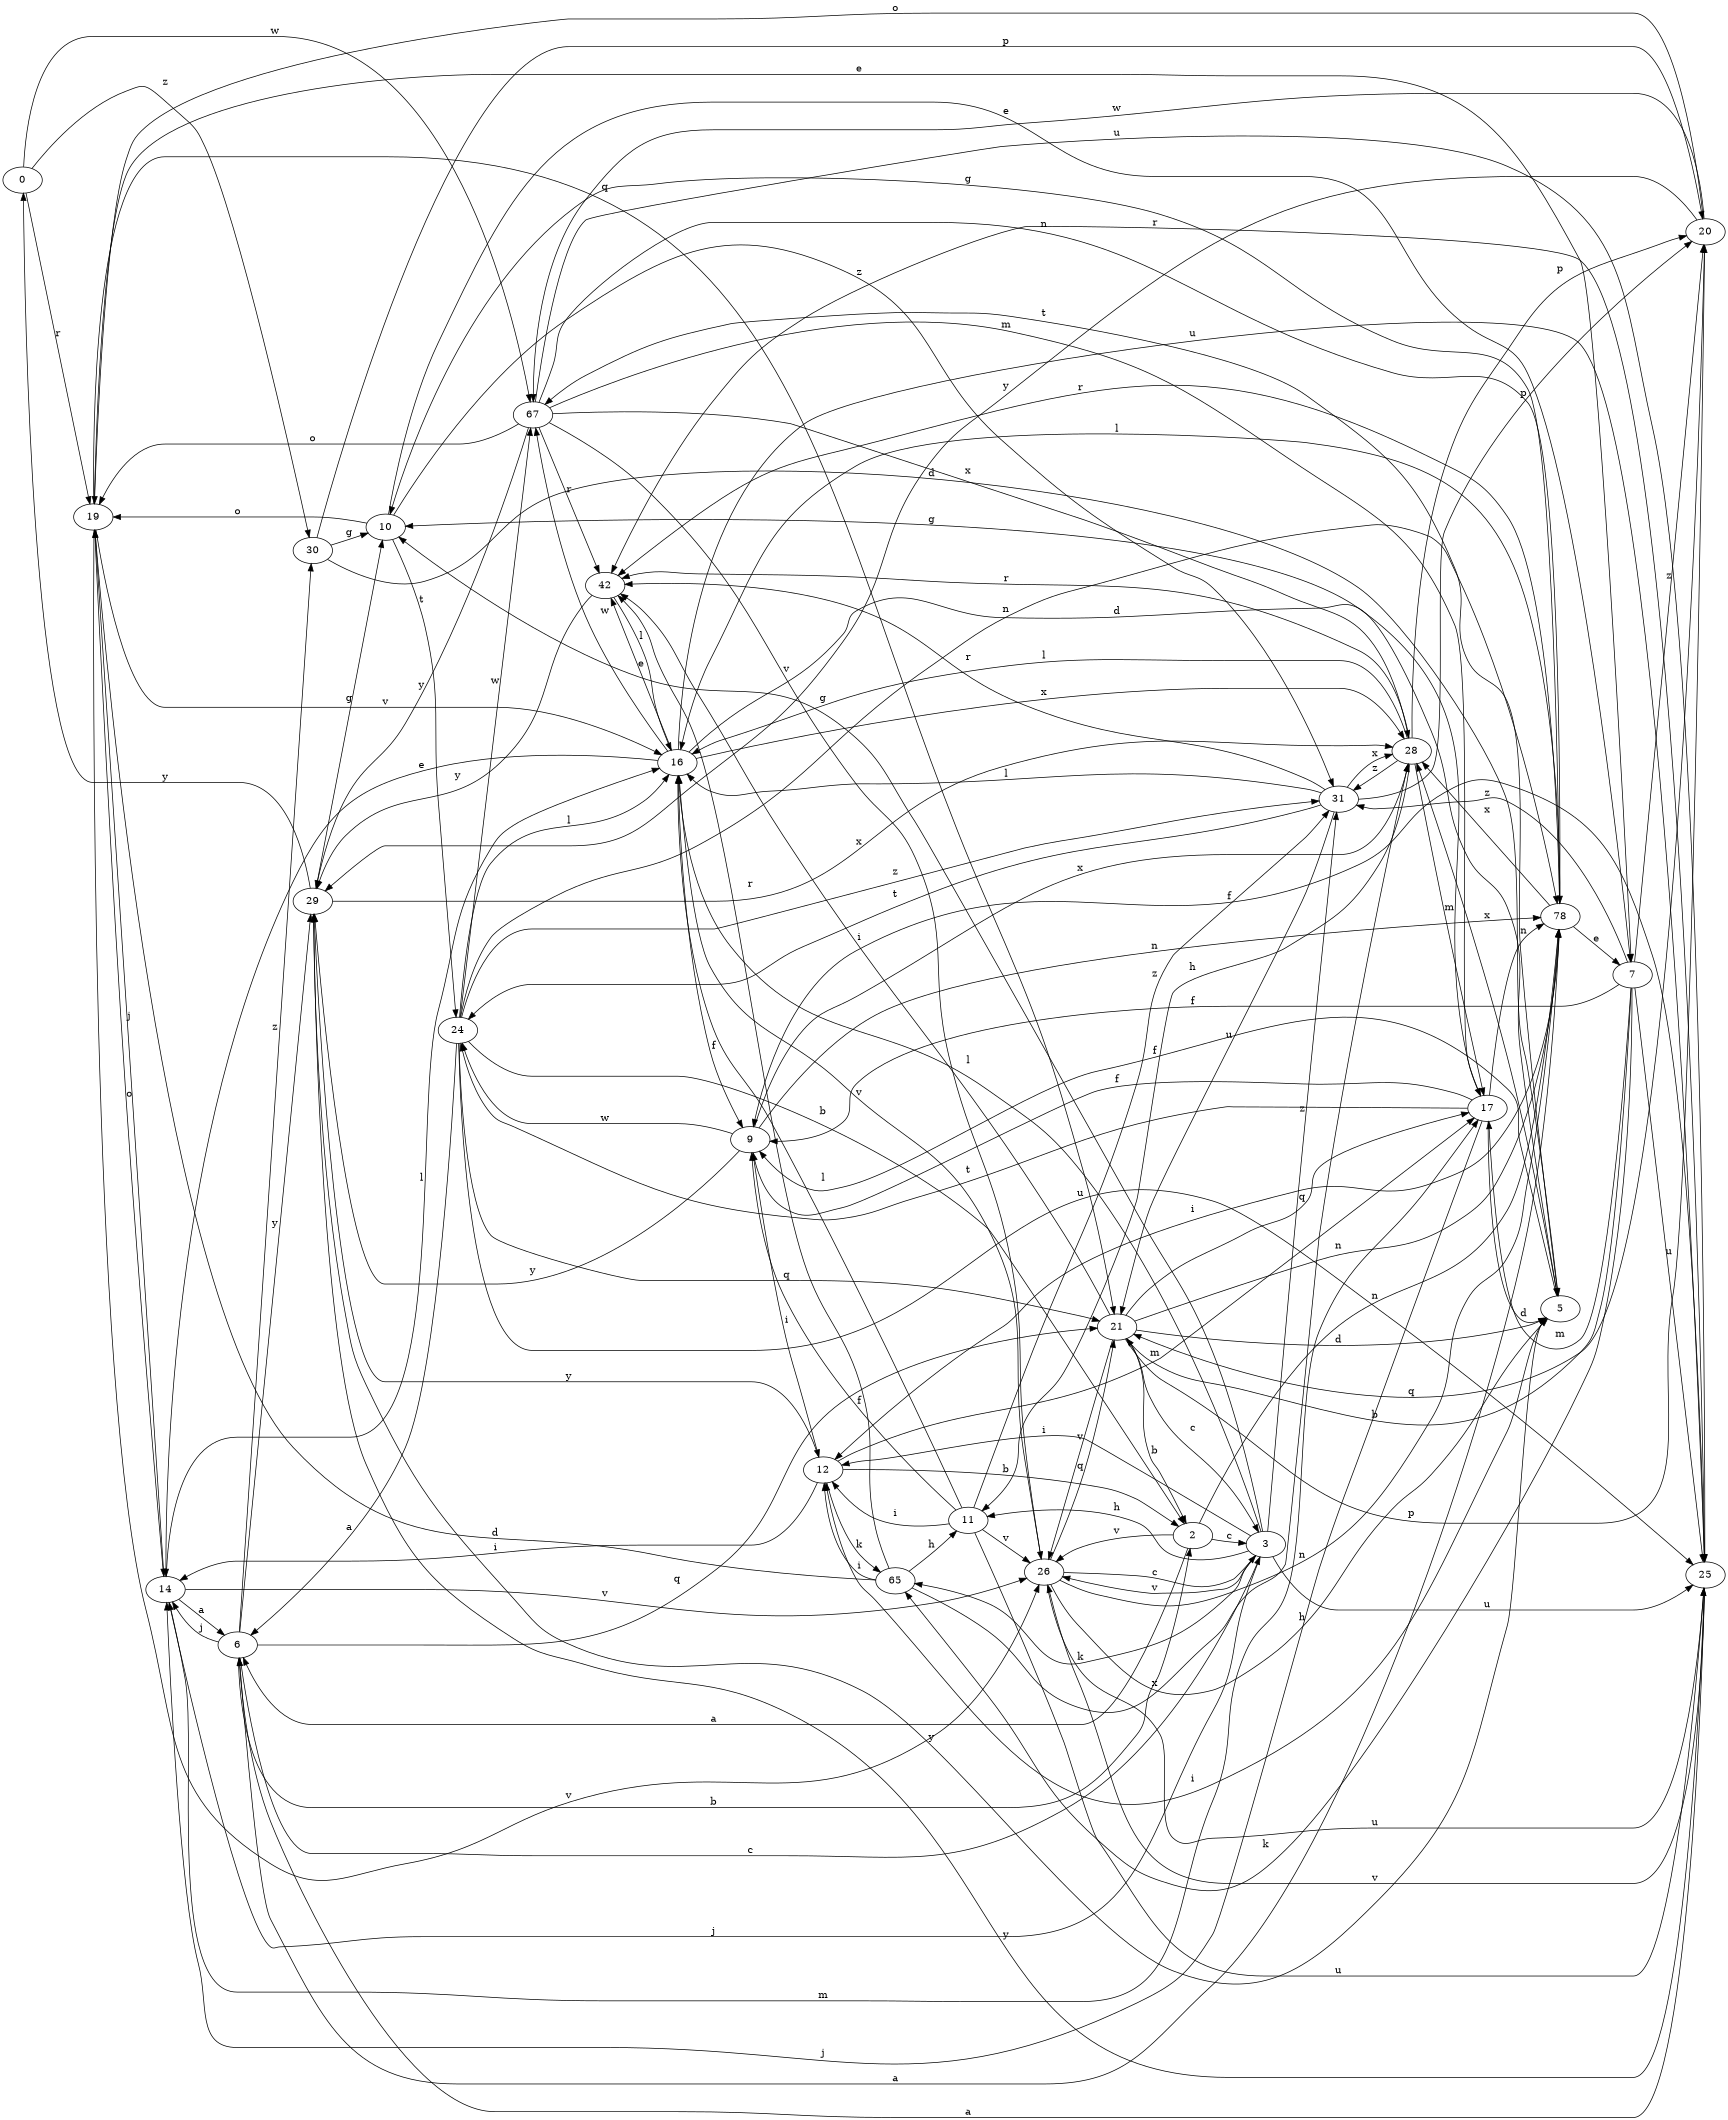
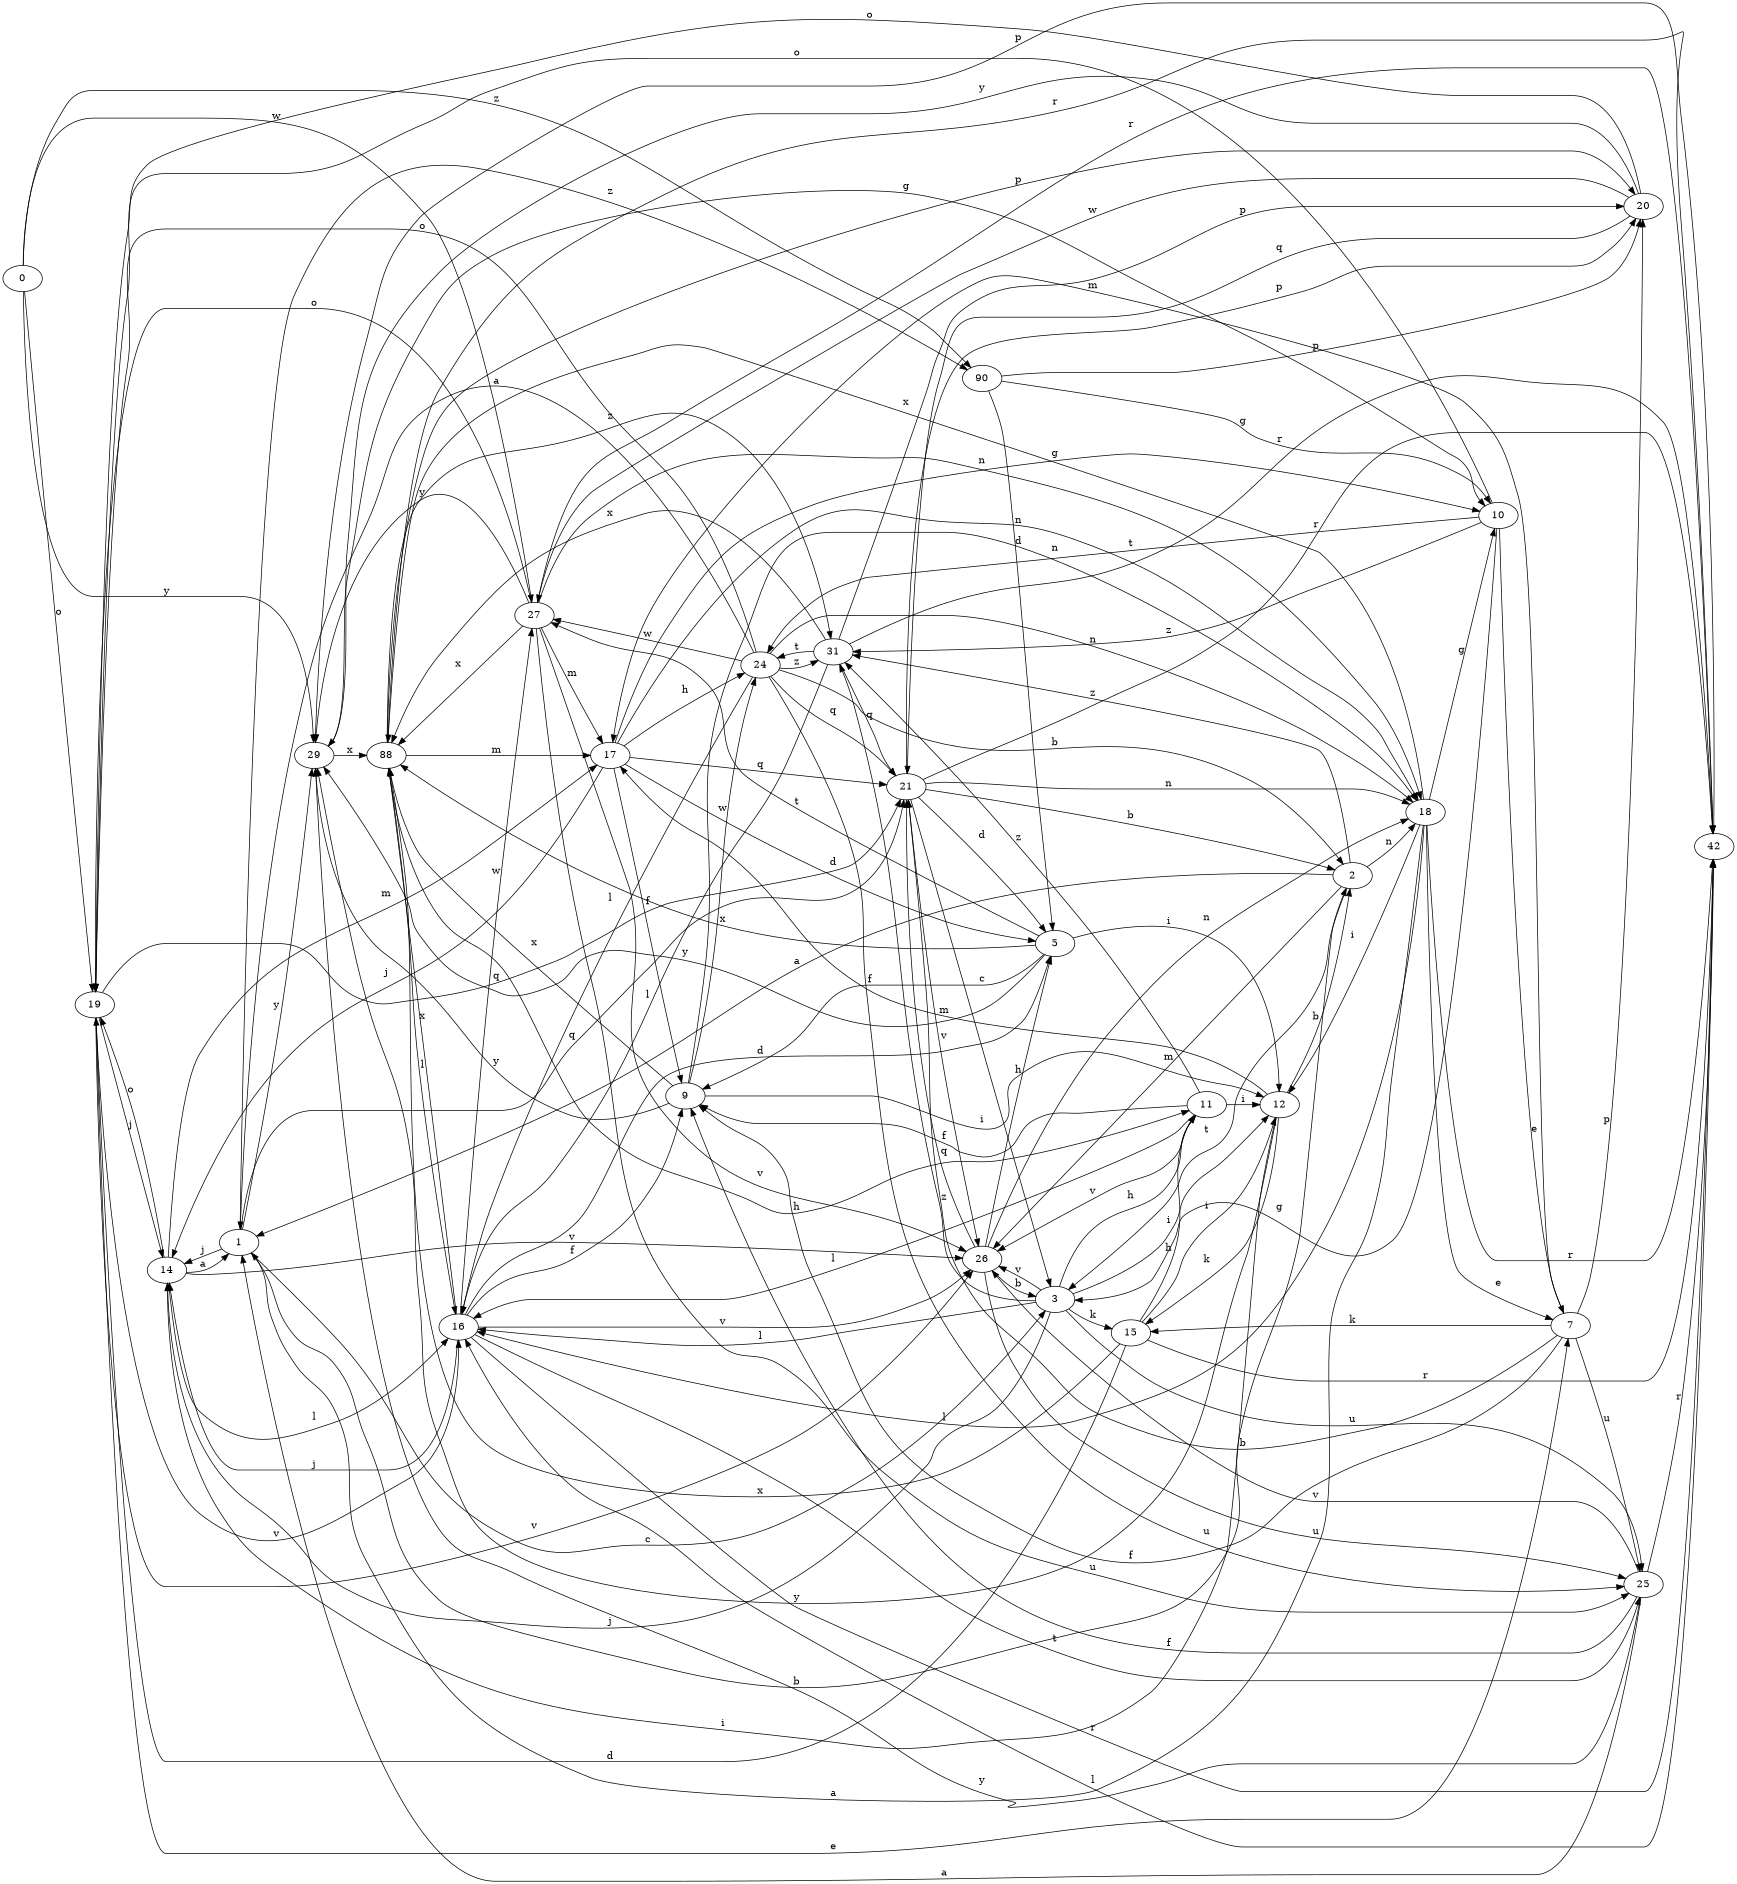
  strict digraph {
    rankdir=LR
    0
    19
-   27 [label=67]
+   27
    29
-   30
+   30 [label=90]
    14
    21
    26
    16
    7
-   18 [label=78]
+   18
    25
-   28
+   28 [label=88]
    17
    n15 [label=42]
    10
    5
    20
-   1 [label=6]
+   1
    2
    3
    11
    12
-   15 [label=65]
+   15
    31
    24
    9
-   0 -> 19 [label=r]
+   0 -> 19 [label=o]
    0 -> 27 [label=w]
-   29 -> 0 [label=y]
+   0 -> 29 [label=y]
    0 -> 30 [label=z]
    19 -> 14 [label=j]
    19 -> 21 [label=q]
    19 -> 26 [label=v]
    19 -> 16 [label=v]
    19 -> 7 [label=e]
    27 -> 19 [label=o]
    27 -> 29 [label=y]
    27 -> 26 [label=v]
    27 -> 18 [label=n]
    27 -> 25 [label=u]
    27 -> 28 [label=x]
    27 -> 17 [label=m]
    27 -> n15 [label=r]
    29 -> 28 [label=x]
    29 -> 10 [label=g]
    30 -> 10 [label=g]
    30 -> 5 [label=d]
    30 -> 20 [label=p]
    14 -> 19 [label=o]
    14 -> 26 [label=v]
    14 -> 16 [label=l]
    14 -> 17 [label=m]
    14 -> 1 [label=a]
    21 -> 26 [label=v]
    21 -> 18 [label=n]
-   21 -> n15 [label=i]
+   21 -> n15 [label=r]
    21 -> 5 [label=d]
    21 -> 20 [label=p]
    21 -> 2 [label=b]
    21 -> 3 [label=c]
    26 -> 21 [label=q]
    26 -> 18 [label=n]
    26 -> 25 [label=u]
    26 -> 5 [label=h]
-   26 -> 3 [label=c]
+   26 -> 3 [label=b]
    16 -> 27 [label=w]
-   16 -> 14 [label=e]
-   26 -> 16 [label=v]
-   16 -> 25 [label=u]
+   16 -> 14 [label=j]
+   16 -> 26 [label=v]
+   16 -> 25 [label=t]
    16 -> 28 [label=x]
-   16 -> n15 [label=e]
+   16 -> n15 [label=r]
    16 -> 5 [label=d]
    16 -> 9 [label=f]
    7 -> 21 [label=b]
    7 -> 25 [label=u]
    7 -> 17 [label=m]
-   7 -> 20 [label=z]
+   7 -> 20 [label=p]
    7 -> 15 [label=k]
-   7 -> 31 [label=z]
+   2 -> 31 [label=z]
    7 -> 9 [label=f]
    18 -> 16 [label=l]
    18 -> 7 [label=e]
    18 -> 28 [label=x]
    18 -> n15 [label=r]
    18 -> 10 [label=g]
    18 -> 1 [label=a]
    18 -> 12 [label=i]
    25 -> 29 [label=y]
    25 -> 26 [label=v]
    25 -> n15 [label=r]
    25 -> 1 [label=a]
    25 -> 9 [label=f]
    28 -> 16 [label=l]
    28 -> 17 [label=m]
    28 -> n15 [label=r]
    28 -> 20 [label=p]
    28 -> 11 [label=h]
    28 -> 31 [label=z]
    17 -> 14 [label=j]
-   21 -> 17 [label=q]
+   17 -> 21 [label=q]
    17 -> 18 [label=n]
    17 -> 10 [label=g]
    17 -> 5 [label=d]
-   17 -> 24 [label=t]
+   17 -> 24 [label=h]
    17 -> 9 [label=f]
-   n15 -> 29 [label=y]
+   n15 -> 29 [label=p]
    n15 -> 16 [label=l]
    10 -> 19 [label=o]
    10 -> 7 [label=e]
    10 -> 31 [label=z]
    10 -> 24 [label=t]
    5 -> 27 [label=t]
    5 -> 29 [label=y]
    5 -> 28 [label=x]
    5 -> 12 [label=i]
    5 -> 9 [label=f]
    20 -> 19 [label=o]
    20 -> 27 [label=w]
    20 -> 29 [label=y]
    20 -> 21 [label=q]
    1 -> 29 [label=y]
    1 -> 30 [label=z]
    1 -> 14 [label=j]
    1 -> 21 [label=q]
    1 -> 2 [label=b]
    1 -> 3 [label=c]
-   2 -> 26 [label=v]
+   2 -> 26 [label=m]
    2 -> 18 [label=n]
    2 -> 1 [label=a]
-   2 -> 3 [label=c]
+   2 -> 3 [label=t]
    3 -> 14 [label=j]
    3 -> 26 [label=v]
    3 -> 16 [label=l]
    3 -> 25 [label=u]
-   3 -> 10 [label=g]
+   10 -> 3 [label=g]
    3 -> 11 [label=h]
    3 -> 12 [label=i]
    3 -> 15 [label=k]
    3 -> 31 [label=z]
    11 -> 26 [label=v]
    11 -> 16 [label=l]
-   11 -> 25 [label=u]
    11 -> 12 [label=i]
    11 -> 31 [label=z]
    11 -> 9 [label=f]
    12 -> 29 [label=y]
    12 -> 14 [label=i]
    12 -> 17 [label=m]
    12 -> 2 [label=b]
    12 -> 15 [label=k]
    15 -> 19 [label=d]
    15 -> 28 [label=x]
    15 -> n15 [label=r]
    15 -> 11 [label=h]
    15 -> 12 [label=i]
-   31 -> 21 [label=u]
+   31 -> 21 [label=q]
    31 -> 16 [label=l]
    31 -> 28 [label=x]
    31 -> n15 [label=r]
    31 -> 20 [label=p]
    31 -> 24 [label=t]
+   24 -> 19 [label=o]
    24 -> 27 [label=w]
    24 -> 21 [label=q]
    24 -> 16 [label=l]
    24 -> 18 [label=n]
    24 -> 25 [label=u]
    24 -> 1 [label=a]
    24 -> 2 [label=b]
    24 -> 31 [label=z]
    9 -> 29 [label=y]
    9 -> 18 [label=n]
    9 -> 28 [label=x]
    9 -> 12 [label=i]
    9 -> 24 [label=w]
  }
